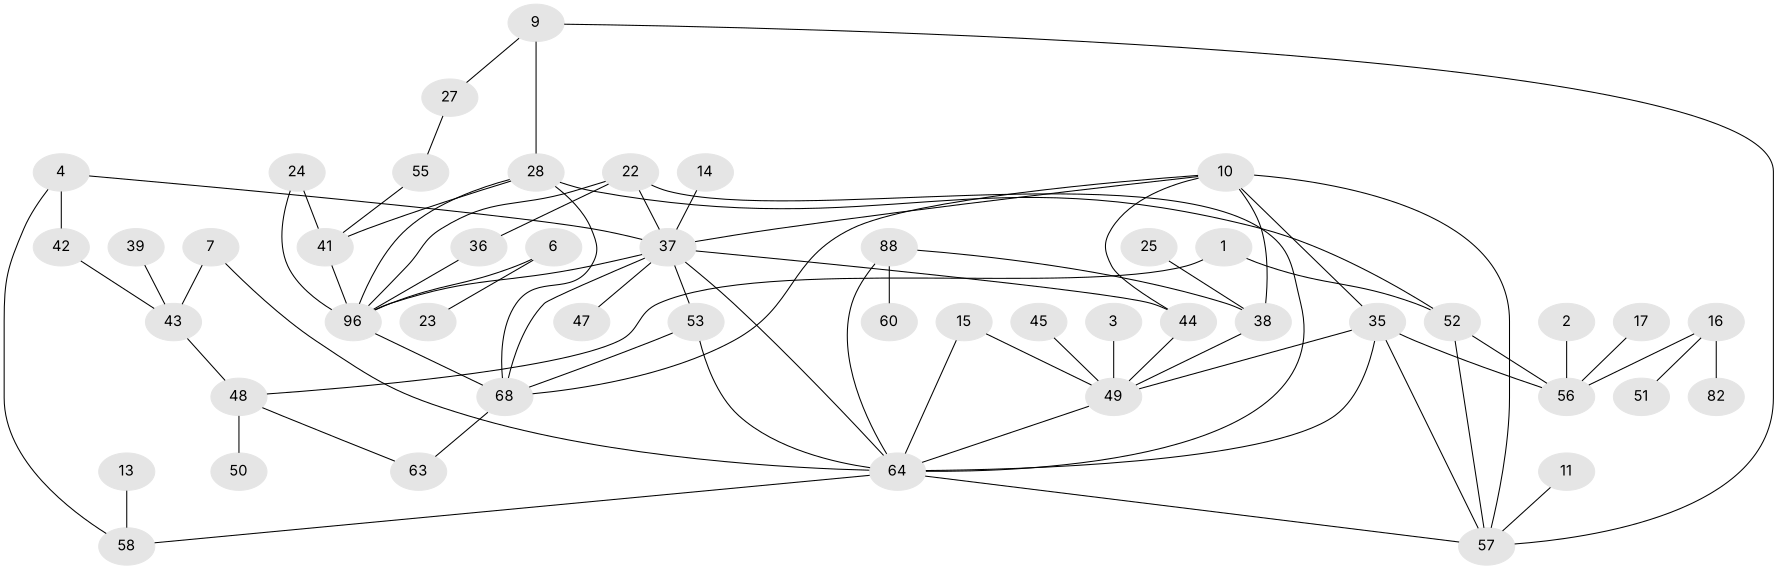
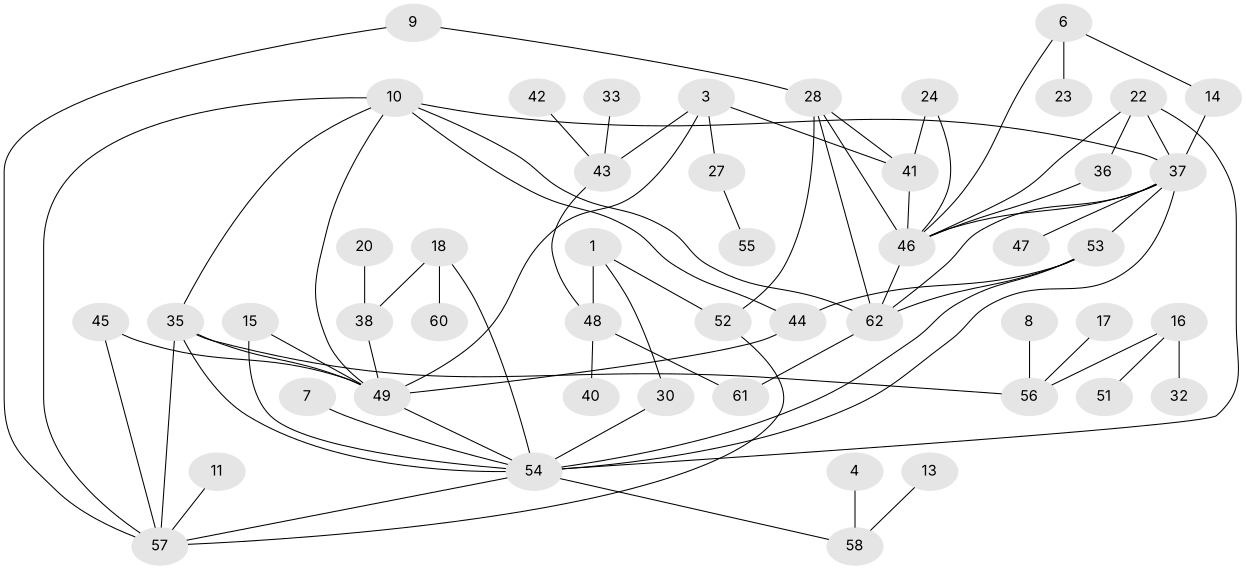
  graph {
    fontname=Inter
    node [color=gray90 fontname=Inter style=filled]
    edge [fontname=Inter weight=1.0]
    1
+   30
    48
    52
-   54 [label=64]
-   50
-   63
+   54
+   50 [label=40]
+   63 [label=61]
    56
    57
-   2
+   2 [label=8]
    3
    27
    41
    49
    55
-   46 [label=96]
+   46
    4
    37
    42
    58
    44
-   62 [label=68]
+   62
    47
    53
    43
    6
    14
    23
    7
    n30 [label=28]
    9
    10
    35
    11
    13
    15
    16
-   32 [label=82]
+   32
    51
    17
-   18 [label=88]
+   18
    38
    60
-   20 [label=25]
+   20
    22
    36
    24
-   33 [label=39]
+   33
    45
+   1 -- 30
    1 -- 48
    1 -- 52
+   30 -- 54
    48 -- 50
    48 -- 63
-   52 -- 56
    52 -- 57
    54 -- 57
    54 -- 58
    2 -- 56
-   9 -- 27
-   55 -- 41
+   3 -- 27
+   3 -- 41
    3 -- 49
    27 -- 55
    41 -- 46
    49 -- 54
    46 -- 62
-   4 -- 37
-   4 -- 42
    4 -- 58
    37 -- 54
    37 -- 46
-   37 -- 44
+   53 -- 44
    37 -- 62
    37 -- 47
    37 -- 53
    42 -- 43
    44 -- 49
    62 -- 63
    53 -- 54
    53 -- 62
    43 -- 48
    6 -- 46
+   6 -- 14
    6 -- 23
    14 -- 37
    7 -- 54
-   7 -- 43
+   3 -- 43
    n30 -- 52
    n30 -- 41
    n30 -- 46
    n30 -- 62
    9 -- 57
    9 -- n30
    10 -- 57
-   10 -- 38
+   10 -- 49
    10 -- 37
    10 -- 44
    10 -- 62
    10 -- 35
    35 -- 54
    35 -- 56
    35 -- 57
    35 -- 49
    11 -- 57
    13 -- 58
    15 -- 54
    15 -- 49
    16 -- 56
    16 -- 32
    16 -- 51
    17 -- 56
    18 -- 54
    18 -- 38
    18 -- 60
    38 -- 49
    20 -- 38
    22 -- 54
    22 -- 46
    22 -- 37 [weight=2.0]
    22 -- 36
    36 -- 46
    24 -- 41
    24 -- 46
    33 -- 43
+   45 -- 57
    45 -- 49
  }
